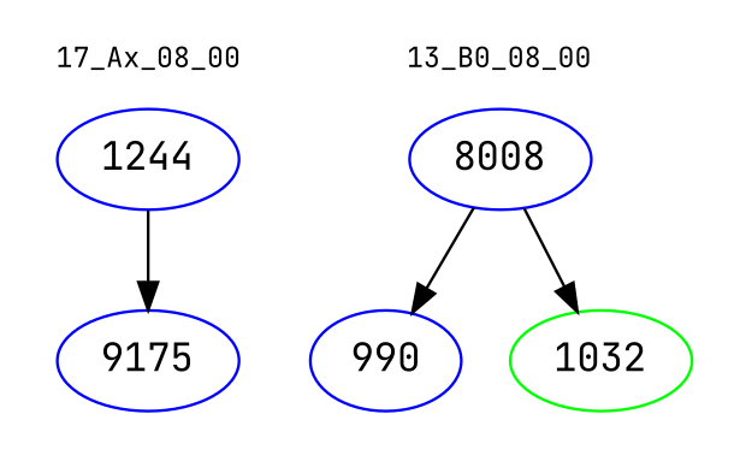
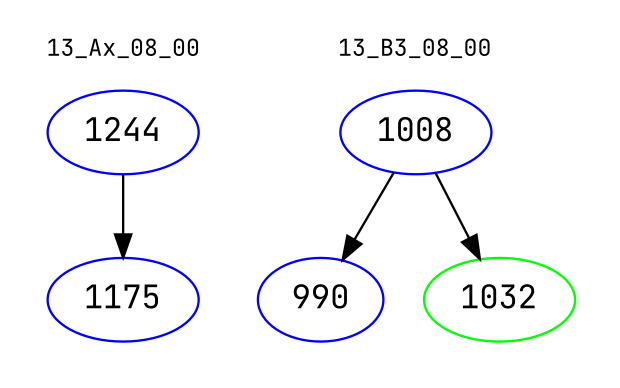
  digraph {
    fontname="JetBrains Mono"
    node [color=blue fontname="JetBrains Mono"]
    edge [color=black fontname="JetBrains Mono"]
    n1 [label=1244]
-   n2 [label=9175]
-   n3 [label=8008]
+   n2 [label=1175]
+   n3 [label=1008]
    n4 [label=990]
    n5 [color=green label=1032]
    subgraph cluster_1 {
      color=white
      fontsize=10
-     label="17_Ax_08_00"
+     label="13_Ax_08_00"
      n1
      n2
    }
    subgraph cluster_2 {
      color=white
      fontsize=10
-     label="13_B0_08_00"
+     label="13_B3_08_00"
      n3
      n4
      n5
    }
    n1 -> n2
    n3 -> n4
    n3 -> n5
  }
